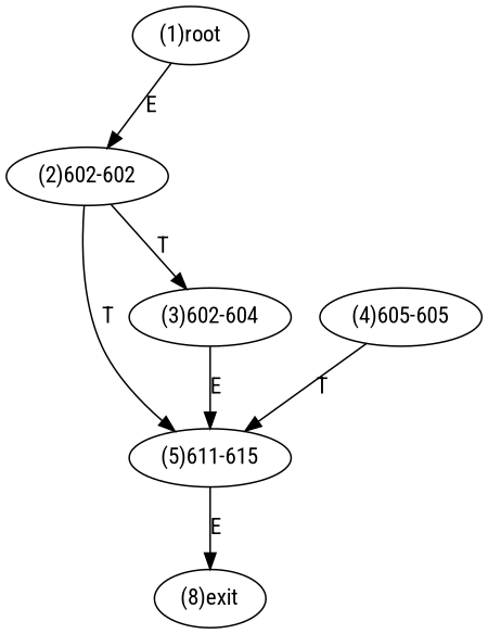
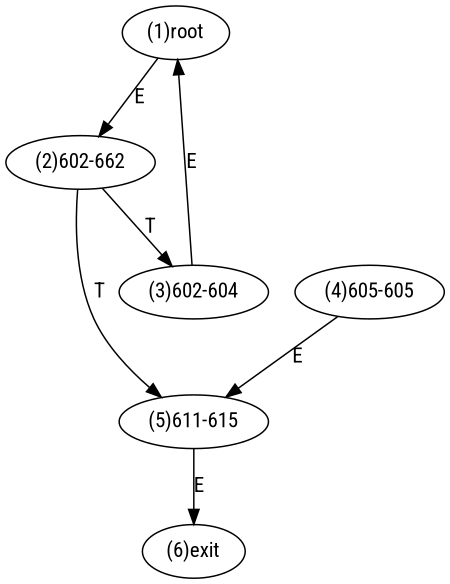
  digraph {
    fontname="Roboto Condensed"
    node [fontname="Roboto Condensed"]
    edge [fontname="Roboto Condensed"]
    n1 [label="(1)root"]
-   n2 [label="(2)602-602"]
+   n2 [label="(2)602-662"]
    n3 [label="(3)602-604"]
    n4 [label="(5)611-615"]
-   n5 [label="(8)exit"]
+   n5 [label="(6)exit"]
    n6 [label="(4)605-605"]
    n1 -> n2 [label=E]
    n2 -> n3 [label=T]
    n2 -> n4 [label=T]
-   n3 -> n4 [label=E]
+   n3 -> n1 [label=E]
    n4 -> n5 [label=E]
-   n6 -> n4 [label=T]
+   n6 -> n4 [label=E]
  }
